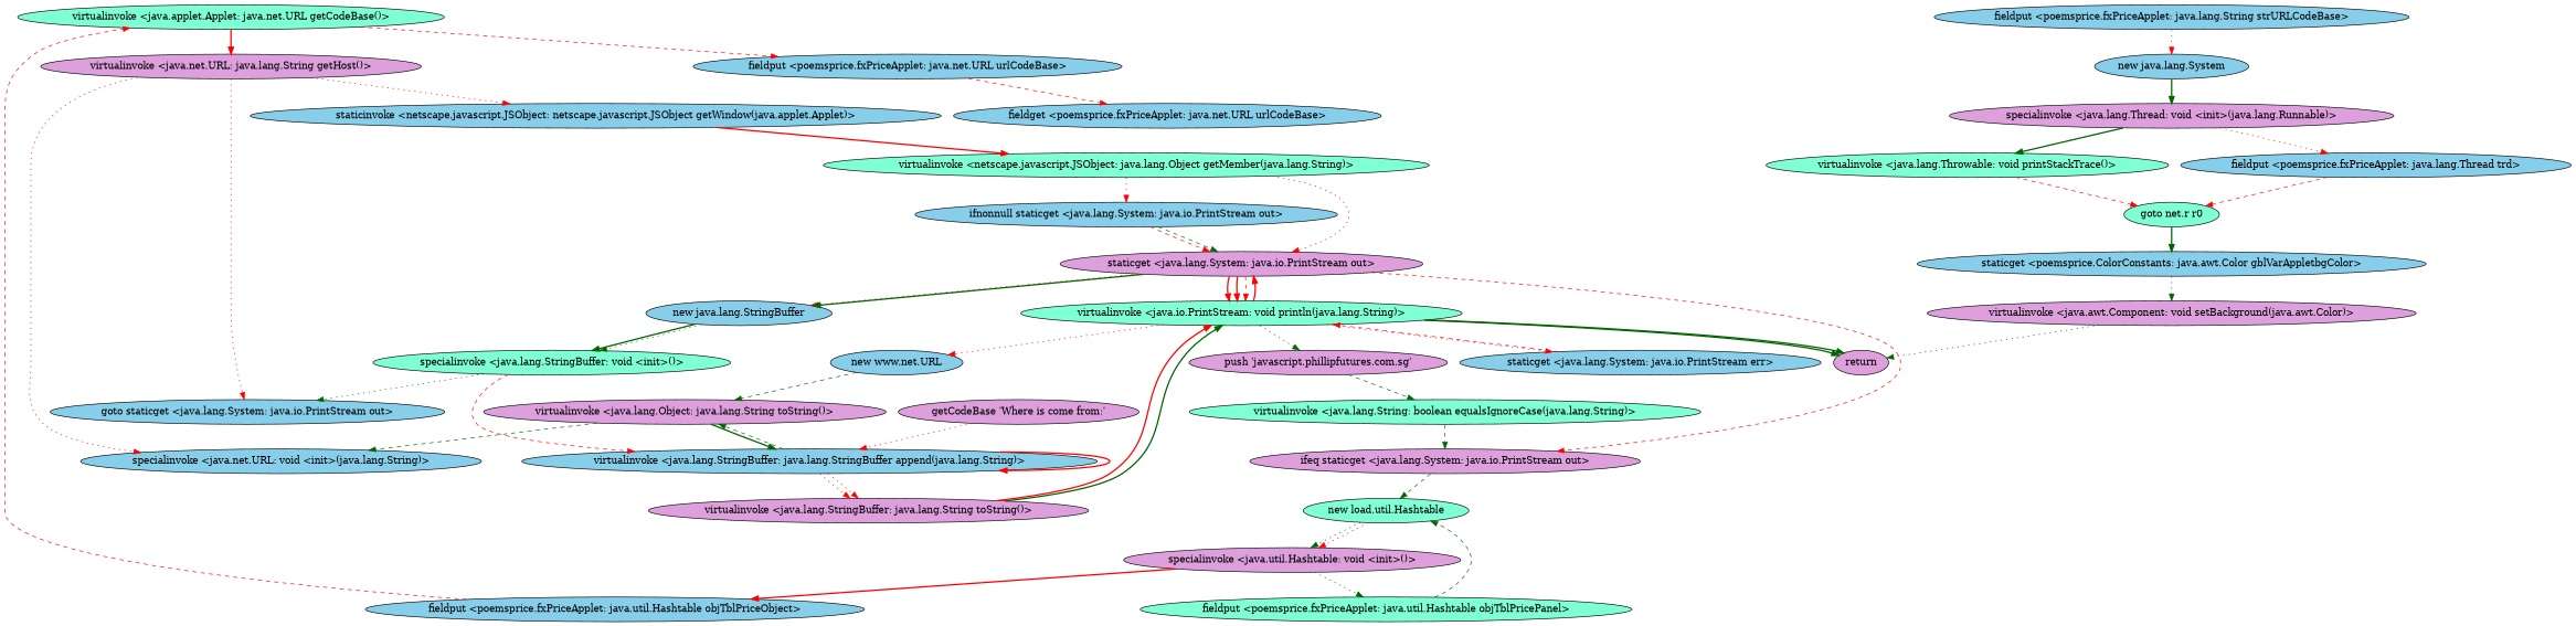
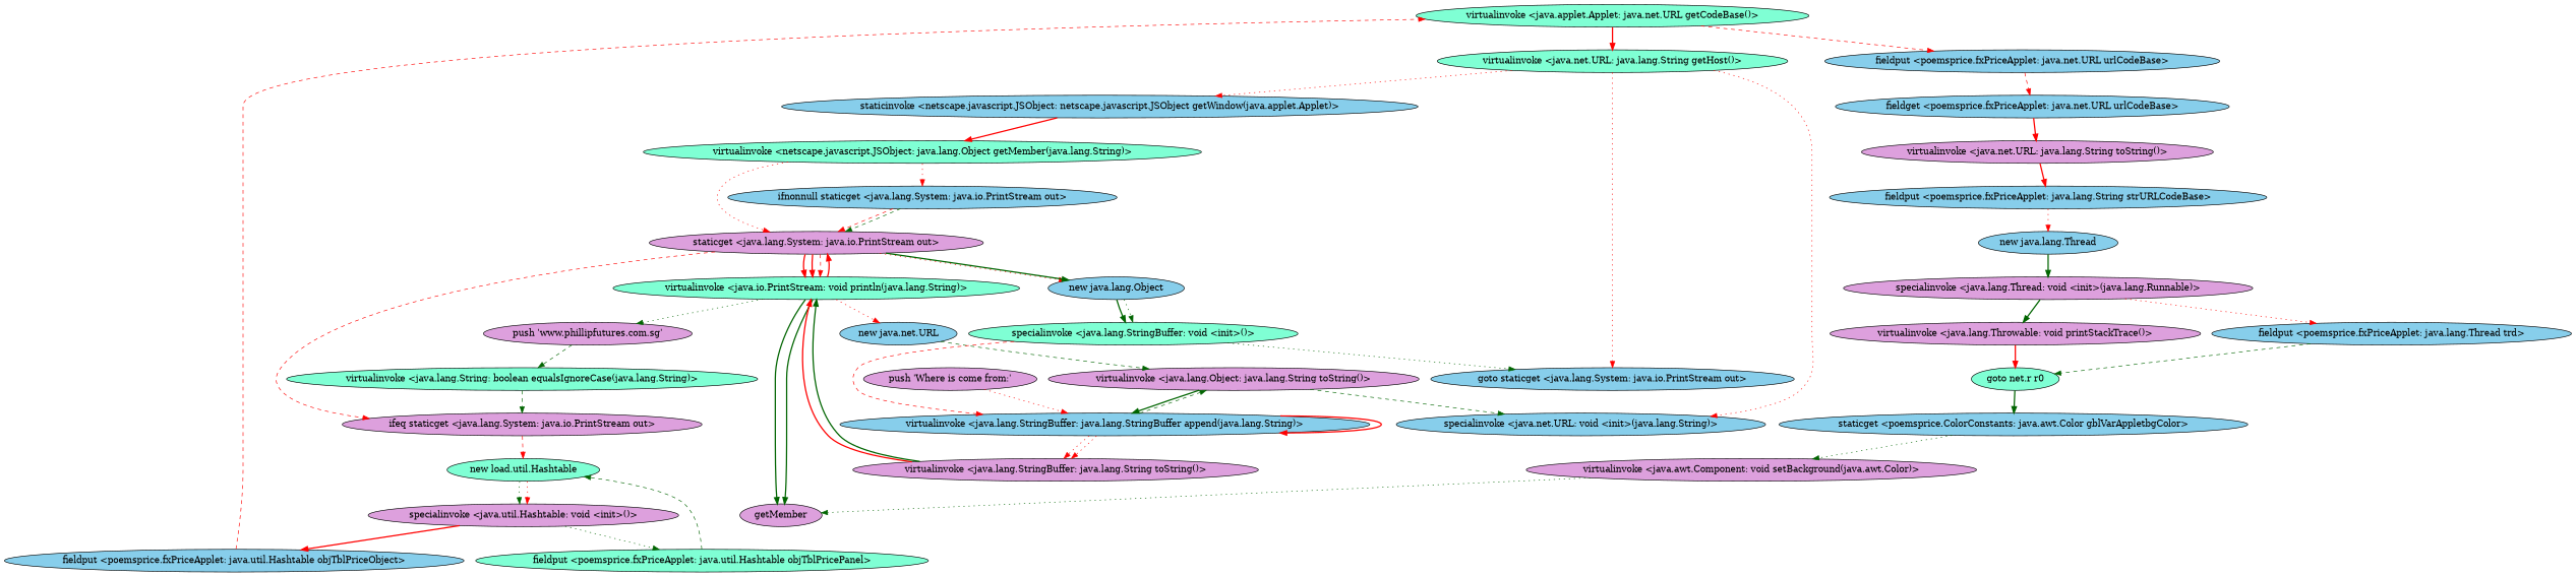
  digraph {
    fontname="DejaVu Serif"
    node [fillcolor=skyblue fontname="DejaVu Serif" style=filled]
    edge [color=red fontname="DejaVu Serif" style=dotted]
    "virtualinvoke <java.applet.Applet: java.net.URL getCodeBase()>" [fillcolor=aquamarine]
-   "virtualinvoke <java.net.URL: java.lang.String getHost()>" [fillcolor=plum]
+   "virtualinvoke <java.net.URL: java.lang.String getHost()>" [fillcolor=aquamarine]
    "fieldput <poemsprice.fxPriceApplet: java.net.URL urlCodeBase>"
    "staticinvoke <netscape.javascript.JSObject: netscape.javascript.JSObject getWindow(java.applet.Applet)>"
    "goto staticget <java.lang.System: java.io.PrintStream out>"
    "specialinvoke <java.net.URL: void <init>(java.lang.String)>"
    "fieldget <poemsprice.fxPriceApplet: java.net.URL urlCodeBase>"
    "virtualinvoke <netscape.javascript.JSObject: java.lang.Object getMember(java.lang.String)>" [fillcolor=aquamarine]
    "staticget <java.lang.System: java.io.PrintStream out>" [fillcolor=plum]
    "ifnonnull staticget <java.lang.System: java.io.PrintStream out>"
    "virtualinvoke <java.io.PrintStream: void println(java.lang.String)>" [fillcolor=aquamarine]
-   "new java.lang.StringBuffer"
+   "new java.lang.StringBuffer" [label="new java.lang.Object"]
    "ifeq staticget <java.lang.System: java.io.PrintStream out>" [fillcolor=plum]
-   return [fillcolor=plum]
-   "staticget <java.lang.System: java.io.PrintStream err>"
-   "push 'www.phillipfutures.com.sg'" [fillcolor=plum label="push 'javascript.phillipfutures.com.sg'"]
-   "new java.net.URL" [label="new www.net.URL"]
+   return [fillcolor=plum label=getMember]
+   "push 'www.phillipfutures.com.sg'" [fillcolor=plum]
+   "new java.net.URL"
    "specialinvoke <java.lang.StringBuffer: void <init>()>" [fillcolor=aquamarine]
    "virtualinvoke <java.lang.String: boolean equalsIgnoreCase(java.lang.String)>" [fillcolor=aquamarine]
    "virtualinvoke <java.lang.Object: java.lang.String toString()>" [fillcolor=plum]
    "virtualinvoke <java.lang.StringBuffer: java.lang.StringBuffer append(java.lang.String)>"
-   "push 'Where is come from:'" [fillcolor=plum label="getCodeBase 'Where is come from:'"]
+   "push 'Where is come from:'" [fillcolor=plum]
    "virtualinvoke <java.lang.StringBuffer: java.lang.String toString()>" [fillcolor=plum]
    n24 [fillcolor=aquamarine label="new load.util.Hashtable"]
    "specialinvoke <java.util.Hashtable: void <init>()>" [fillcolor=plum]
    "fieldput <poemsprice.fxPriceApplet: java.util.Hashtable objTblPricePanel>" [fillcolor=aquamarine]
    "fieldput <poemsprice.fxPriceApplet: java.util.Hashtable objTblPriceObject>"
+   "virtualinvoke <java.net.URL: java.lang.String toString()>" [fillcolor=plum]
    "fieldput <poemsprice.fxPriceApplet: java.lang.String strURLCodeBase>"
-   "new java.lang.Thread" [label="new java.lang.System"]
+   "new java.lang.Thread"
    "specialinvoke <java.lang.Thread: void <init>(java.lang.Runnable)>" [fillcolor=plum]
    "fieldput <poemsprice.fxPriceApplet: java.lang.Thread trd>"
-   "virtualinvoke <java.lang.Throwable: void printStackTrace()>" [fillcolor=aquamarine]
+   "virtualinvoke <java.lang.Throwable: void printStackTrace()>" [fillcolor=plum]
    n34 [fillcolor=aquamarine label="goto net.r r0"]
    "staticget <poemsprice.ColorConstants: java.awt.Color gblVarAppletbgColor>"
    "virtualinvoke <java.awt.Component: void setBackground(java.awt.Color)>" [fillcolor=plum]
    "virtualinvoke <java.applet.Applet: java.net.URL getCodeBase()>" -> "virtualinvoke <java.net.URL: java.lang.String getHost()>" [style=bold]
    "virtualinvoke <java.applet.Applet: java.net.URL getCodeBase()>" -> "fieldput <poemsprice.fxPriceApplet: java.net.URL urlCodeBase>" [style=dashed]
    "virtualinvoke <java.net.URL: java.lang.String getHost()>" -> "staticinvoke <netscape.javascript.JSObject: netscape.javascript.JSObject getWindow(java.applet.Applet)>"
    "virtualinvoke <java.net.URL: java.lang.String getHost()>" -> "goto staticget <java.lang.System: java.io.PrintStream out>"
    "virtualinvoke <java.net.URL: java.lang.String getHost()>" -> "specialinvoke <java.net.URL: void <init>(java.lang.String)>"
    "fieldput <poemsprice.fxPriceApplet: java.net.URL urlCodeBase>" -> "fieldget <poemsprice.fxPriceApplet: java.net.URL urlCodeBase>" [style=dashed]
    "staticinvoke <netscape.javascript.JSObject: netscape.javascript.JSObject getWindow(java.applet.Applet)>" -> "virtualinvoke <netscape.javascript.JSObject: java.lang.Object getMember(java.lang.String)>" [style=bold]
+   "fieldget <poemsprice.fxPriceApplet: java.net.URL urlCodeBase>" -> "virtualinvoke <java.net.URL: java.lang.String toString()>" [style=bold]
    "virtualinvoke <netscape.javascript.JSObject: java.lang.Object getMember(java.lang.String)>" -> "staticget <java.lang.System: java.io.PrintStream out>"
    "virtualinvoke <netscape.javascript.JSObject: java.lang.Object getMember(java.lang.String)>" -> "ifnonnull staticget <java.lang.System: java.io.PrintStream out>"
    "staticget <java.lang.System: java.io.PrintStream out>" -> "virtualinvoke <java.io.PrintStream: void println(java.lang.String)>" [style=bold]
    "staticget <java.lang.System: java.io.PrintStream out>" -> "virtualinvoke <java.io.PrintStream: void println(java.lang.String)>" [style=bold]
    "staticget <java.lang.System: java.io.PrintStream out>" -> "virtualinvoke <java.io.PrintStream: void println(java.lang.String)>" [style=dashed]
    "staticget <java.lang.System: java.io.PrintStream out>" -> "new java.lang.StringBuffer"
    "staticget <java.lang.System: java.io.PrintStream out>" -> "new java.lang.StringBuffer" [color=darkgreen style=bold]
    "staticget <java.lang.System: java.io.PrintStream out>" -> "ifeq staticget <java.lang.System: java.io.PrintStream out>" [style=dashed]
    "ifnonnull staticget <java.lang.System: java.io.PrintStream out>" -> "staticget <java.lang.System: java.io.PrintStream out>" [style=dashed]
    "ifnonnull staticget <java.lang.System: java.io.PrintStream out>" -> "staticget <java.lang.System: java.io.PrintStream out>" [color=darkgreen style=dashed]
    "virtualinvoke <java.io.PrintStream: void println(java.lang.String)>" -> "staticget <java.lang.System: java.io.PrintStream out>" [style=bold]
    "virtualinvoke <java.io.PrintStream: void println(java.lang.String)>" -> return [color=darkgreen style=bold]
    "virtualinvoke <java.io.PrintStream: void println(java.lang.String)>" -> return [color=darkgreen style=bold]
-   "virtualinvoke <java.io.PrintStream: void println(java.lang.String)>" -> "staticget <java.lang.System: java.io.PrintStream err>"
    "virtualinvoke <java.io.PrintStream: void println(java.lang.String)>" -> "push 'www.phillipfutures.com.sg'" [color=darkgreen]
    "virtualinvoke <java.io.PrintStream: void println(java.lang.String)>" -> "new java.net.URL"
    "new java.lang.StringBuffer" -> "specialinvoke <java.lang.StringBuffer: void <init>()>" [color=darkgreen style=bold]
    "new java.lang.StringBuffer" -> "specialinvoke <java.lang.StringBuffer: void <init>()>" [color=darkgreen]
-   "ifeq staticget <java.lang.System: java.io.PrintStream out>" -> n24 [color=darkgreen style=dashed]
-   "staticget <java.lang.System: java.io.PrintStream err>" -> "virtualinvoke <java.io.PrintStream: void println(java.lang.String)>" [style=dashed]
+   "ifeq staticget <java.lang.System: java.io.PrintStream out>" -> n24 [style=dashed]
    "push 'www.phillipfutures.com.sg'" -> "virtualinvoke <java.lang.String: boolean equalsIgnoreCase(java.lang.String)>" [color=darkgreen style=dashed]
    "new java.net.URL" -> "virtualinvoke <java.lang.Object: java.lang.String toString()>" [color=darkgreen style=dashed]
    "specialinvoke <java.lang.StringBuffer: void <init>()>" -> "goto staticget <java.lang.System: java.io.PrintStream out>" [color=darkgreen]
    "specialinvoke <java.lang.StringBuffer: void <init>()>" -> "virtualinvoke <java.lang.StringBuffer: java.lang.StringBuffer append(java.lang.String)>" [style=dashed]
    "virtualinvoke <java.lang.String: boolean equalsIgnoreCase(java.lang.String)>" -> "ifeq staticget <java.lang.System: java.io.PrintStream out>" [color=darkgreen style=dashed]
    "virtualinvoke <java.lang.Object: java.lang.String toString()>" -> "specialinvoke <java.net.URL: void <init>(java.lang.String)>" [color=darkgreen style=dashed]
    "virtualinvoke <java.lang.Object: java.lang.String toString()>" -> "virtualinvoke <java.lang.StringBuffer: java.lang.StringBuffer append(java.lang.String)>" [color=darkgreen style=bold]
    "virtualinvoke <java.lang.StringBuffer: java.lang.StringBuffer append(java.lang.String)>" -> "virtualinvoke <java.lang.Object: java.lang.String toString()>" [color=darkgreen style=dashed]
    "virtualinvoke <java.lang.StringBuffer: java.lang.StringBuffer append(java.lang.String)>" -> "virtualinvoke <java.lang.StringBuffer: java.lang.StringBuffer append(java.lang.String)>" [style=bold]
    "virtualinvoke <java.lang.StringBuffer: java.lang.StringBuffer append(java.lang.String)>" -> "virtualinvoke <java.lang.StringBuffer: java.lang.String toString()>"
    "virtualinvoke <java.lang.StringBuffer: java.lang.StringBuffer append(java.lang.String)>" -> "virtualinvoke <java.lang.StringBuffer: java.lang.String toString()>"
    "push 'Where is come from:'" -> "virtualinvoke <java.lang.StringBuffer: java.lang.StringBuffer append(java.lang.String)>"
    "virtualinvoke <java.lang.StringBuffer: java.lang.String toString()>" -> "virtualinvoke <java.io.PrintStream: void println(java.lang.String)>" [style=bold]
    "virtualinvoke <java.lang.StringBuffer: java.lang.String toString()>" -> "virtualinvoke <java.io.PrintStream: void println(java.lang.String)>" [color=darkgreen style=bold]
    n24 -> "specialinvoke <java.util.Hashtable: void <init>()>" [color=darkgreen]
    n24 -> "specialinvoke <java.util.Hashtable: void <init>()>"
    "specialinvoke <java.util.Hashtable: void <init>()>" -> "fieldput <poemsprice.fxPriceApplet: java.util.Hashtable objTblPricePanel>" [color=darkgreen]
    "specialinvoke <java.util.Hashtable: void <init>()>" -> "fieldput <poemsprice.fxPriceApplet: java.util.Hashtable objTblPriceObject>" [style=bold]
    "fieldput <poemsprice.fxPriceApplet: java.util.Hashtable objTblPricePanel>" -> n24 [color=darkgreen style=dashed]
    "fieldput <poemsprice.fxPriceApplet: java.util.Hashtable objTblPriceObject>" -> "virtualinvoke <java.applet.Applet: java.net.URL getCodeBase()>" [style=dashed]
+   "virtualinvoke <java.net.URL: java.lang.String toString()>" -> "fieldput <poemsprice.fxPriceApplet: java.lang.String strURLCodeBase>" [style=bold]
    "fieldput <poemsprice.fxPriceApplet: java.lang.String strURLCodeBase>" -> "new java.lang.Thread"
    "new java.lang.Thread" -> "specialinvoke <java.lang.Thread: void <init>(java.lang.Runnable)>" [color=darkgreen style=bold]
    "specialinvoke <java.lang.Thread: void <init>(java.lang.Runnable)>" -> "fieldput <poemsprice.fxPriceApplet: java.lang.Thread trd>"
    "specialinvoke <java.lang.Thread: void <init>(java.lang.Runnable)>" -> "virtualinvoke <java.lang.Throwable: void printStackTrace()>" [color=darkgreen style=bold]
-   "fieldput <poemsprice.fxPriceApplet: java.lang.Thread trd>" -> n34 [style=dashed]
-   "virtualinvoke <java.lang.Throwable: void printStackTrace()>" -> n34 [style=dashed]
+   "fieldput <poemsprice.fxPriceApplet: java.lang.Thread trd>" -> n34 [color=darkgreen style=dashed]
+   "virtualinvoke <java.lang.Throwable: void printStackTrace()>" -> n34 [style=bold]
    n34 -> "staticget <poemsprice.ColorConstants: java.awt.Color gblVarAppletbgColor>" [color=darkgreen style=bold]
    "staticget <poemsprice.ColorConstants: java.awt.Color gblVarAppletbgColor>" -> "virtualinvoke <java.awt.Component: void setBackground(java.awt.Color)>" [color=darkgreen]
    "virtualinvoke <java.awt.Component: void setBackground(java.awt.Color)>" -> return [color=darkgreen]
  }
